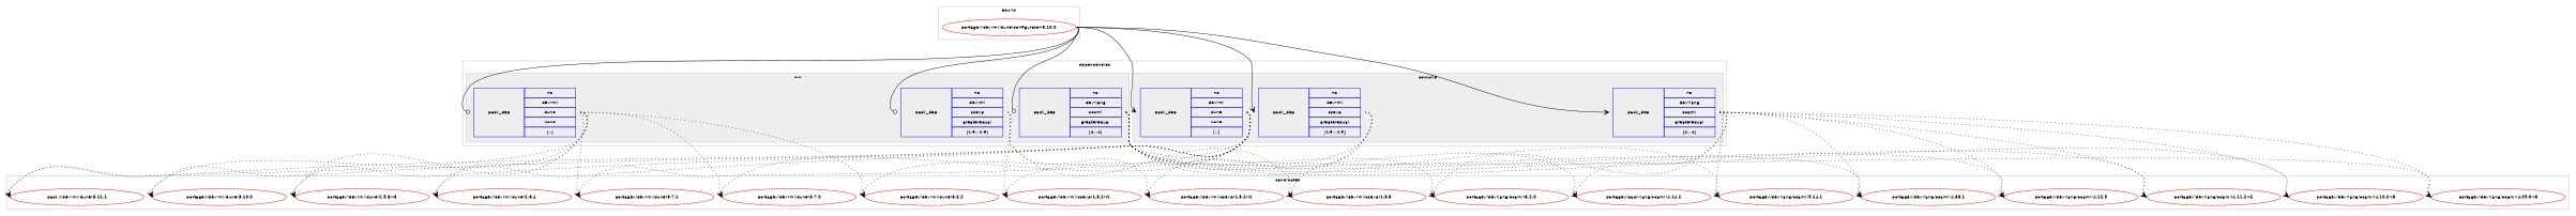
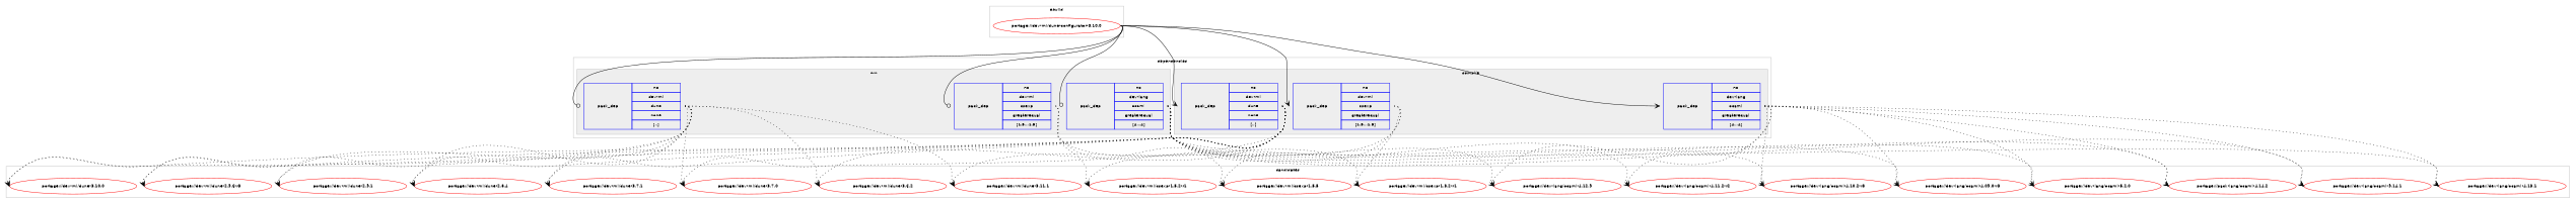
  digraph {
    compound=true
    concentrate=true
    fontname=Helvetica
    fontsize=10
    newrank=true
    rankdir=TB
    ranksep=1.5
    node [color=red fontname=Helvetica fontsize=10]
    edge [arrowhead=vee headport=w style=dotted tailport=e weight=100]
    n1 [label="portage://dev-ml/dune-configurator-3.10.0" width=4]
    n2 [color=blue label=<<TABLE BORDER="0" CELLBORDER="1" CELLSPACING="0" CELLPADDING="4" WIDTH="220"><TR><TD ROWSPAN="6" CELLPADDING="30">pack_dep</TD></TR><TR><TD WIDTH="110">no</TD></TR><TR><TD>dev-lang</TD></TR><TR><TD>ocaml</TD></TR><TR><TD>greaterequal</TD></TR><TR><TD>[4,,,4]</TD></TR></TABLE>> shape=none]
    n3 [color=blue label=<<TABLE BORDER="0" CELLBORDER="1" CELLSPACING="0" CELLPADDING="4" WIDTH="220"><TR><TD ROWSPAN="6" CELLPADDING="30">pack_dep</TD></TR><TR><TD WIDTH="110">no</TD></TR><TR><TD>dev-ml</TD></TR><TR><TD>csexp</TD></TR><TR><TD>greaterequal</TD></TR><TR><TD>[1.5,,,1.5]</TD></TR></TABLE>> shape=none]
    n4 [color=blue label=<<TABLE BORDER="0" CELLBORDER="1" CELLSPACING="0" CELLPADDING="4" WIDTH="220"><TR><TD ROWSPAN="6" CELLPADDING="30">pack_dep</TD></TR><TR><TD WIDTH="110">no</TD></TR><TR><TD>dev-ml</TD></TR><TR><TD>dune</TD></TR><TR><TD>none</TD></TR><TR><TD>[,,]</TD></TR></TABLE>> shape=none]
    n5 [color=blue label=<<TABLE BORDER="0" CELLBORDER="1" CELLSPACING="0" CELLPADDING="4" WIDTH="220"><TR><TD ROWSPAN="6" CELLPADDING="30">pack_dep</TD></TR><TR><TD WIDTH="110">no</TD></TR><TR><TD>dev-lang</TD></TR><TR><TD>ocaml</TD></TR><TR><TD>greaterequal</TD></TR><TR><TD>[4,,,4]</TD></TR></TABLE>> shape=none]
    n6 [color=blue label=<<TABLE BORDER="0" CELLBORDER="1" CELLSPACING="0" CELLPADDING="4" WIDTH="220"><TR><TD ROWSPAN="6" CELLPADDING="30">pack_dep</TD></TR><TR><TD WIDTH="110">no</TD></TR><TR><TD>dev-ml</TD></TR><TR><TD>csexp</TD></TR><TR><TD>greaterequal</TD></TR><TR><TD>[1.5,,,1.5]</TD></TR></TABLE>> shape=none]
    n7 [color=blue label=<<TABLE BORDER="0" CELLBORDER="1" CELLSPACING="0" CELLPADDING="4" WIDTH="220"><TR><TD ROWSPAN="6" CELLPADDING="30">pack_dep</TD></TR><TR><TD WIDTH="110">no</TD></TR><TR><TD>dev-ml</TD></TR><TR><TD>dune</TD></TR><TR><TD>none</TD></TR><TR><TD>[,,]</TD></TR></TABLE>> shape=none]
    n8 [label="portage://dev-lang/ocaml-4.09.0-r3" width=4]
    n9 [label="portage://dev-lang/ocaml-4.10.2-r3" width=4]
    n10 [label="portage://dev-lang/ocaml-4.11.2-r2" width=4]
    n11 [label="portage://dev-lang/ocaml-4.12.9" width=4]
-   n12 [label="portage://dev-lang/ocaml-4.53.1" width=4]
+   n12 [label="portage://dev-lang/ocaml-4.13.1" width=4]
    n13 [label="portage://dev-lang/ocaml-9.14.1" width=4]
    n14 [label="portage://pack-lang/ocaml-4.14.2" width=4]
    n15 [label="portage://dev-lang/ocaml-5.2.0" width=4]
    n16 [label="portage://dev-ml/csexp-1.3.2-r1" width=4]
    n17 [label="portage://dev-ml/csexp-1.5.5" width=4]
    n18 [label="portage://dev-ml/csexp-1.5.2-r1" width=4]
    n19 [label="portage://dev-ml/dune-2.8.4" width=4]
+   n20 [label="portage://dev-ml/dune-2.9.1" width=4]
    n21 [label="portage://dev-ml/dune-2.9.6-r3" width=4]
    n22 [label="portage://dev-ml/dune-3.10.0" width=4]
-   n23 [label="pack://dev-ml/dune-3.11.1" width=4]
+   n23 [label="portage://dev-ml/dune-3.11.1" width=4]
    n24 [label="portage://dev-ml/dune-3.6.2" width=4]
    n25 [label="portage://dev-ml/dune-3.7.0" width=4]
    n26 [label="portage://dev-ml/dune-3.7.1" width=4]
    subgraph cluster_1 {
      color=gray
      label=<<i>ebuild</i>>
      rank=same
      n1
    }
    subgraph cluster_2 {
      color=gray
      label=<<i>dependencies</i>>
      subgraph cluster_3 {
        color=gray
        fillcolor="#eeeeee"
        label=<<i>compile</i>>
        style=filled
        subgraph sub_4 {
          color=gray
          fillcolor="#eeeeee"
          label=<<i>compile</i>>
          style=filled
          n2
        }
        subgraph sub_5 {
          color=gray
          fillcolor="#eeeeee"
          label=<<i>compile</i>>
          style=filled
          n3
        }
        subgraph sub_6 {
          color=gray
          fillcolor="#eeeeee"
          label=<<i>compile</i>>
          style=filled
          n4
        }
      }
      subgraph cluster_7 {
        color=gray
        fillcolor="#eeeeee"
        label=<<i>compile and run</i>>
        style=filled
      }
      subgraph cluster_8 {
        color=gray
        fillcolor="#eeeeee"
        label=<<i>run</i>>
        style=filled
        subgraph sub_9 {
          color=gray
          fillcolor="#eeeeee"
          label=<<i>run</i>>
          style=filled
          n5
        }
        subgraph sub_10 {
          color=gray
          fillcolor="#eeeeee"
          label=<<i>run</i>>
          style=filled
          n6
        }
        subgraph sub_11 {
          color=gray
          fillcolor="#eeeeee"
          label=<<i>run</i>>
          style=filled
          n7
        }
      }
    }
    subgraph cluster_12 {
      color=gray
      label=<<i>candidates</i>>
      rank=same
      subgraph sub_13 {
        color=black
        label=<<i>candidates</i>>
        nodesep=1
        rank=same
        n8
        n9
        n10
        n11
        n12
        n13
        n14
        n15
      }
      subgraph sub_14 {
        color=black
        label=<<i>candidates</i>>
        nodesep=1
        rank=same
        n16
        n17
        n18
      }
      subgraph sub_15 {
        color=black
        label=<<i>candidates</i>>
        nodesep=1
        rank=same
        n19
+       n20
        n21
        n22
        n23
        n24
        n25
        n26
      }
      subgraph sub_16 {
        color=black
        label=<<i>candidates</i>>
        nodesep=1
        rank=same
        n8
        n9
        n10
        n11
        n12
        n13
        n14
        n15
      }
      subgraph sub_17 {
        color=black
        label=<<i>candidates</i>>
        nodesep=1
        rank=same
        n16
        n17
        n18
      }
      subgraph sub_18 {
        color=black
        label=<<i>candidates</i>>
        nodesep=1
        rank=same
        n19
+       n20
        n21
        n22
        n23
        n24
        n25
        n26
      }
    }
    n1 -> n2 [style=solid weight=20]
    n1 -> n3 [style=solid weight=20]
    n1 -> n4 [style=solid weight=20]
    n1 -> n5 [arrowhead=odot style=solid weight=20]
    n1 -> n6 [arrowhead=odot style=solid weight=20]
    n1 -> n7 [arrowhead=odot style=solid weight=20]
    n2 -> n8
    n2 -> n9
    n2 -> n10
    n2 -> n11
    n2 -> n12
    n2 -> n13
    n2 -> n14
    n2 -> n15
    n3 -> n16
    n3 -> n17
    n3 -> n18
    n4 -> n19
+   n4 -> n20
    n4 -> n21
    n4 -> n22
    n4 -> n23
    n4 -> n24
    n4 -> n25
    n4 -> n26
    n5 -> n8
    n5 -> n9
    n5 -> n10
    n5 -> n11
    n5 -> n12
    n5 -> n13
    n5 -> n14
    n5 -> n15
    n6 -> n16
    n6 -> n17
    n6 -> n18
    n7 -> n19
+   n7 -> n20
    n7 -> n21
    n7 -> n22
    n7 -> n23
    n7 -> n24
    n7 -> n25
    n7 -> n26
  }
